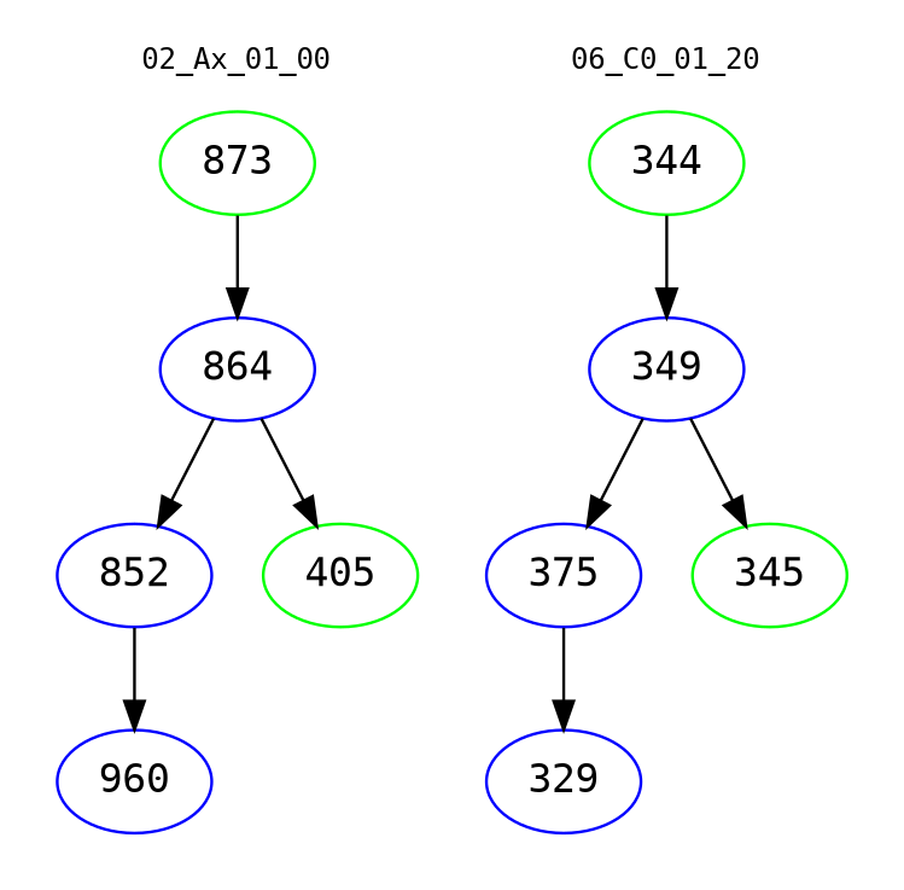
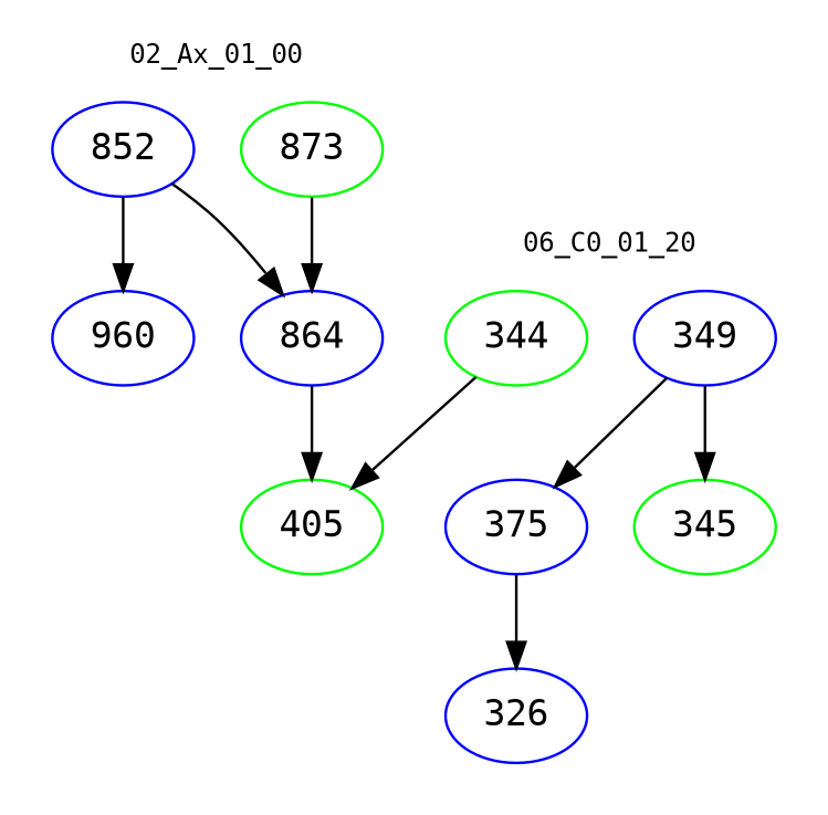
  digraph {
    fontname="DejaVu Sans Mono"
    node [color=blue fontname="DejaVu Sans Mono"]
    edge [color=black fontname="DejaVu Sans Mono"]
    n1 [color=green label=873]
    n2 [label=864]
    n3 [label=852]
    n4 [color=green label=405]
    n5 [label=960]
    n6 [color=green label=344]
    n7 [label=349]
    n8 [label=375]
    n9 [color=green label=345]
-   n10 [label=329]
+   n10 [label=326]
    subgraph cluster_1 {
      color=white
      fontsize=10
      label="02_Ax_01_00"
      n1
      n2
      n3
      n4
      n5
    }
    subgraph cluster_2 {
      color=white
      fontsize=10
      label="06_C0_01_20"
      n6
      n7
      n8
      n9
      n10
    }
    n1 -> n2
-   n2 -> n3
+   n3 -> n2
    n2 -> n4
    n3 -> n5
-   n6 -> n7
+   n6 -> n4
    n7 -> n8
    n7 -> n9
    n8 -> n10
  }
